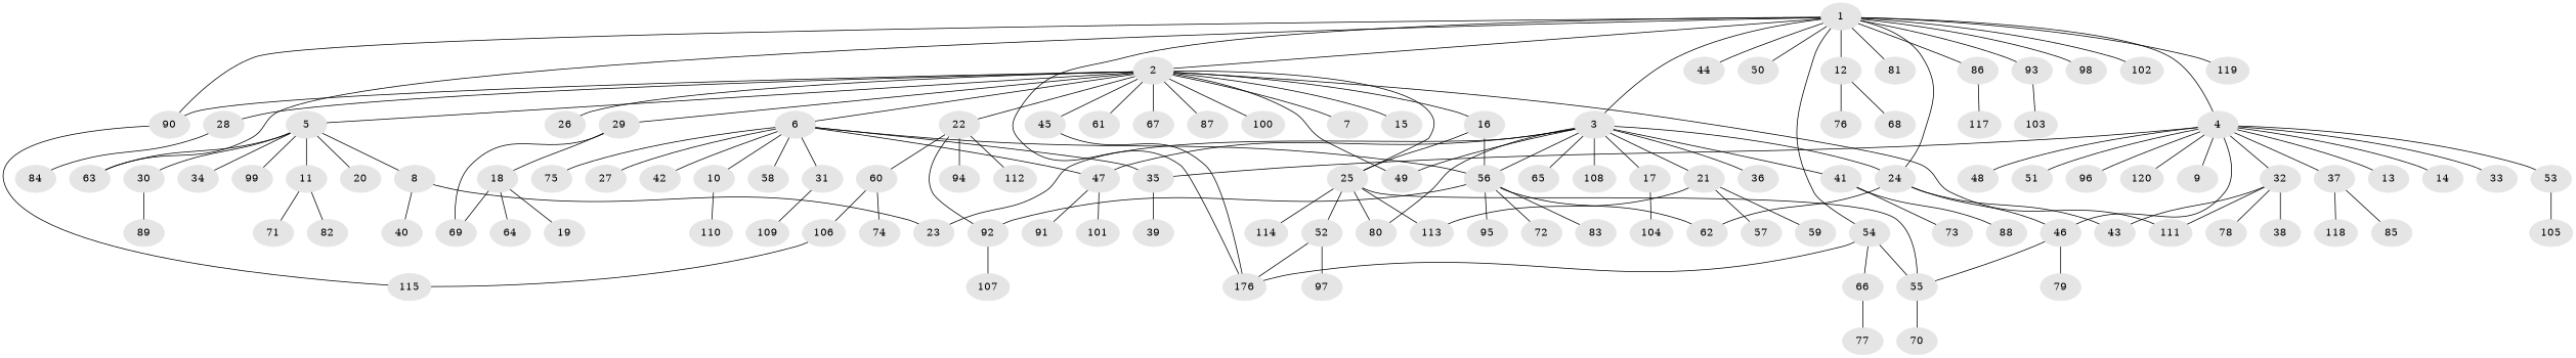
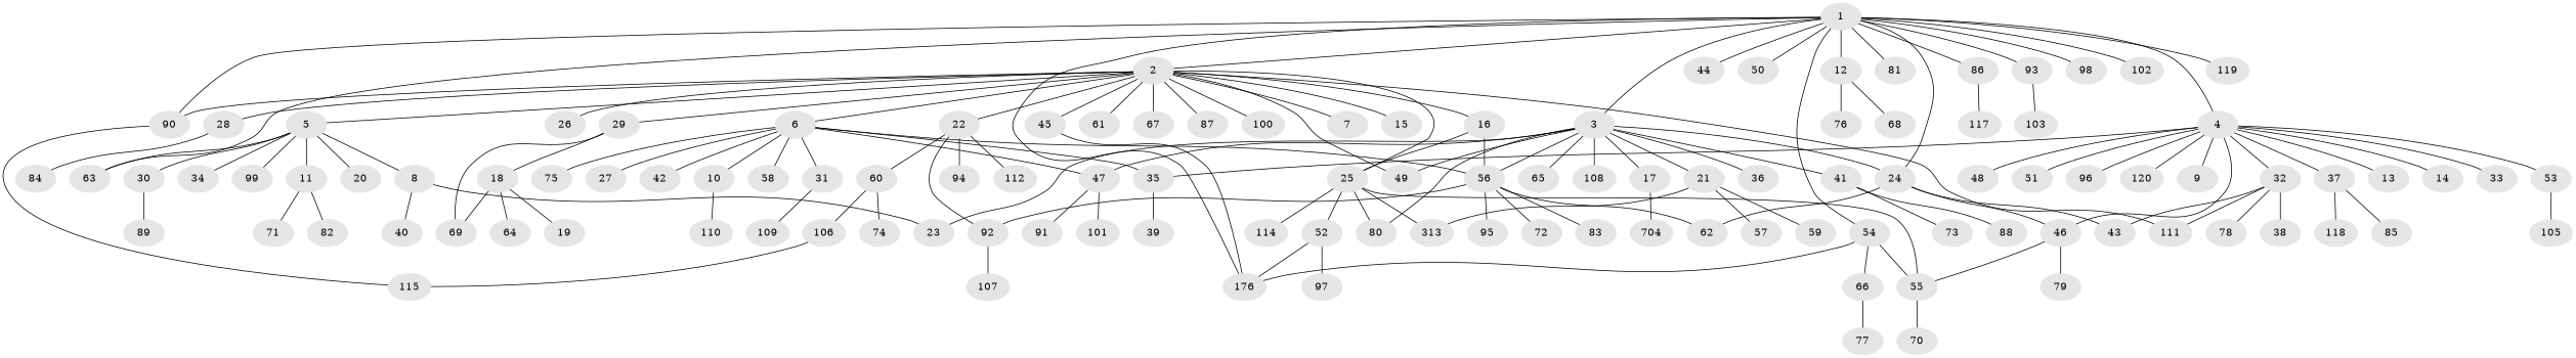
  graph {
    node [color=gray90 style=filled]
    1
    2
    3
    4
    12
    24
    44
    50
    54
    63
    81
    86
    90
    93
    98
    102
    n17 [label=176]
    119
    5
    6
    7
    15
    16
    22
    25
    26
    28
    29
    45
    49
    61
    67
    87
    100
    111
    17
    21
    23
    36
    41
    47
    56
    65
    80
    108
    9
    13
    14
    32
    33
    35
    37
    46
    48
    51
    53
    96
    120
    68
    76
    43
    62
    55
    66
    117
    115
    103
    8
    11
    20
    30
    34
    99
    10
    27
    31
    42
    58
    75
    60
    92
    94
    112
-   113
+   113 [label=313]
    52
    114
    84
    18
    69
-   104
+   104 [label=704]
    57
    59
    73
    88
    91
    101
    72
    83
    95
    38
    78
    39
    85
    118
    79
    105
    40
    71
    82
    89
    110
    19
    64
    109
    74
    106
    107
    97
    70
    77
    1 -- 2
    1 -- 3
    1 -- 4
    1 -- 12
    1 -- 24
    1 -- 44
    1 -- 50
    1 -- 54
    1 -- 63
    1 -- 81
    1 -- 86
    1 -- 90
    1 -- 93
    1 -- 98
    1 -- 102
    1 -- n17
    1 -- 119
    2 -- 90
    2 -- 5
    2 -- 6
    2 -- 7
    2 -- 15
    2 -- 16
    2 -- 22
    2 -- 25
    2 -- 26
    2 -- 28
    2 -- 29
    2 -- 45
    2 -- 49
    2 -- 61
    2 -- 67
    2 -- 87
    2 -- 100
    2 -- 111
    3 -- 24
    3 -- 49
    3 -- 17
    3 -- 21
    3 -- 23
    3 -- 36
    3 -- 41
    3 -- 47
    3 -- 56
    3 -- 65
    3 -- 80
    3 -- 108
    4 -- 9
    4 -- 13
    4 -- 14
    4 -- 32
    4 -- 33
    4 -- 35
    4 -- 37
    4 -- 46
    4 -- 48
    4 -- 51
    4 -- 53
    4 -- 96
    4 -- 120
    12 -- 68
    12 -- 76
    24 -- 46
    24 -- 43
    24 -- 62
    54 -- n17
    54 -- 55
    54 -- 66
    86 -- 117
    90 -- 115
    93 -- 103
    5 -- 63
    5 -- 8
    5 -- 11
    5 -- 20
    5 -- 30
    5 -- 34
    5 -- 99
    6 -- 47
    6 -- 56
    6 -- 35
    6 -- 10
    6 -- 27
    6 -- 31
    6 -- 42
    6 -- 58
    6 -- 75
    16 -- 25
    16 -- 56
    22 -- 60
    22 -- 92
    22 -- 94
    22 -- 112
    25 -- 80
    25 -- 55
    25 -- 113
    25 -- 52
    25 -- 114
    28 -- 84
    29 -- 18
    29 -- 69
    45 -- n17
    17 -- 104
    21 -- 113
    21 -- 57
    21 -- 59
    41 -- 73
    41 -- 88
    47 -- 91
    47 -- 101
    56 -- 62
    56 -- 92
    56 -- 72
    56 -- 83
    56 -- 95
    32 -- 111
    32 -- 43
    32 -- 38
    32 -- 78
    35 -- 39
    37 -- 85
    37 -- 118
    46 -- 55
    46 -- 79
    53 -- 105
    55 -- 70
    66 -- 77
    8 -- 23
    8 -- 40
    11 -- 71
    11 -- 82
    30 -- 89
    10 -- 110
    31 -- 109
    60 -- 74
    60 -- 106
    92 -- 107
    52 -- n17
    52 -- 97
    18 -- 69
    18 -- 19
    18 -- 64
    106 -- 115
  }
